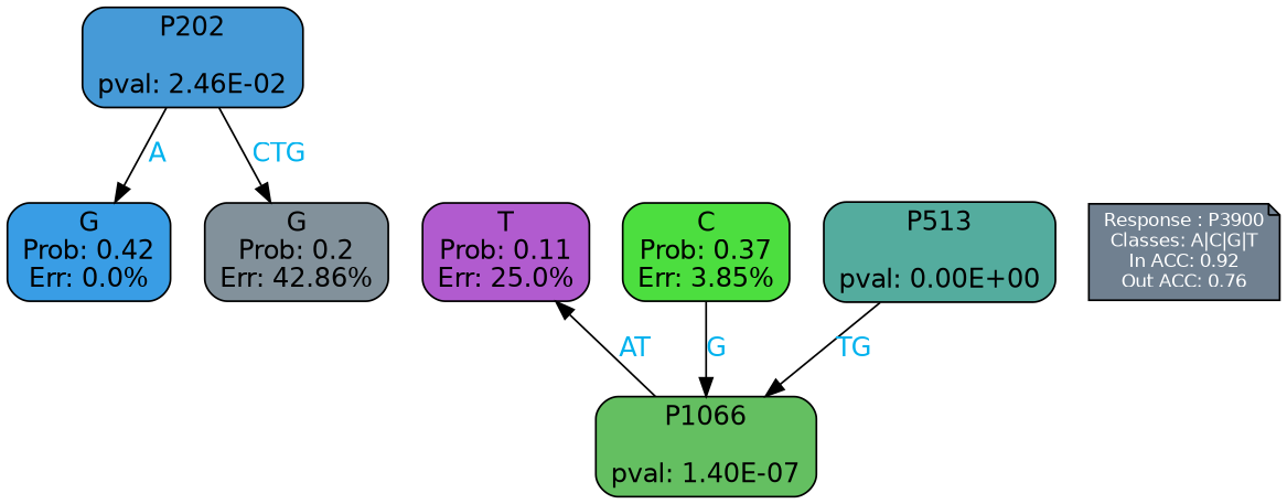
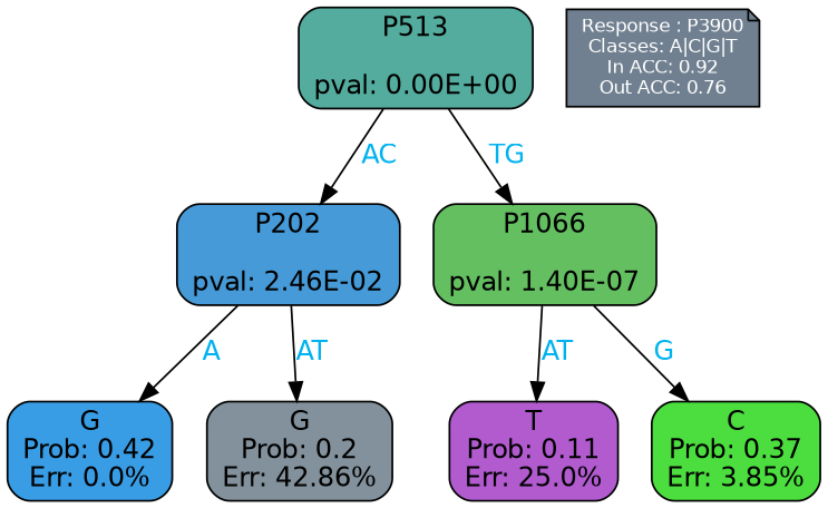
  digraph {
    ranksep=equally
    splines=polylines
    node [color=black fontname=helvetica shape=box style="filled, rounded"]
    edge [fontcolor=deepskyblue2 fontname=helvetica]
    n1 [fillcolor="#399de5" label="G\nProb: 0.42\nErr: 0.0%"]
    n2 [fillcolor="#82919b" label="G\nProb: 0.2\nErr: 42.86%"]
    n3 [fillcolor="#b15bcf" label="T\nProb: 0.11\nErr: 25.0%"]
    n4 [fillcolor="#4cde3f" label="C\nProb: 0.37\nErr: 3.85%"]
    n5 [align=left fillcolor=slategray fontcolor=white fontsize=10 label="Response : P3900\nClasses: A|C|G|T\nIn ACC: 0.92\nOut ACC: 0.76\n" shape=note style=filled]
    n6 [fillcolor="#54ac9e" label="P513\n\npval: 0.00E+00"]
    n7 [fillcolor="#469ad7" label="P202\n\npval: 2.46E-02"]
    n8 [fillcolor="#64bf61" label="P1066\n\npval: 1.40E-07"]
    subgraph sub_1 {
      rank=same
      n1
      n2
      n3
      n4
    }
    subgraph sub_2 {
      rank=same
      n5
      n6
    }
+   n6 -> n7 [label=AC]
    n6 -> n8 [label=TG]
    n7 -> n1 [label=A]
-   n7 -> n2 [label=CTG]
+   n7 -> n2 [label=AT]
    n8 -> n3 [label=AT]
-   n4 -> n8 [label=G]
+   n8 -> n4 [label=G]
  }
